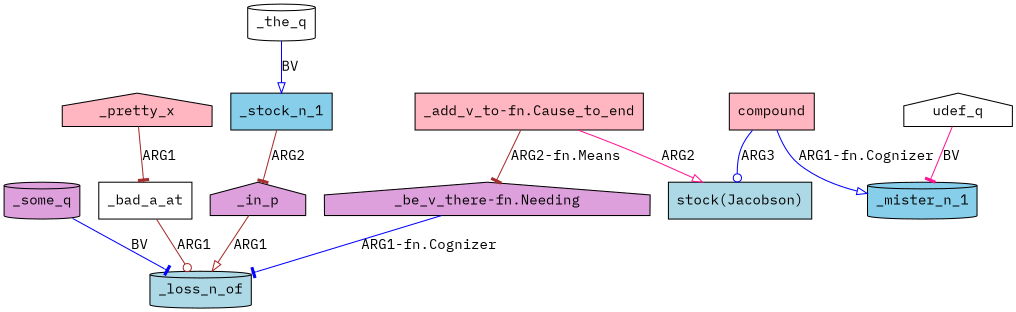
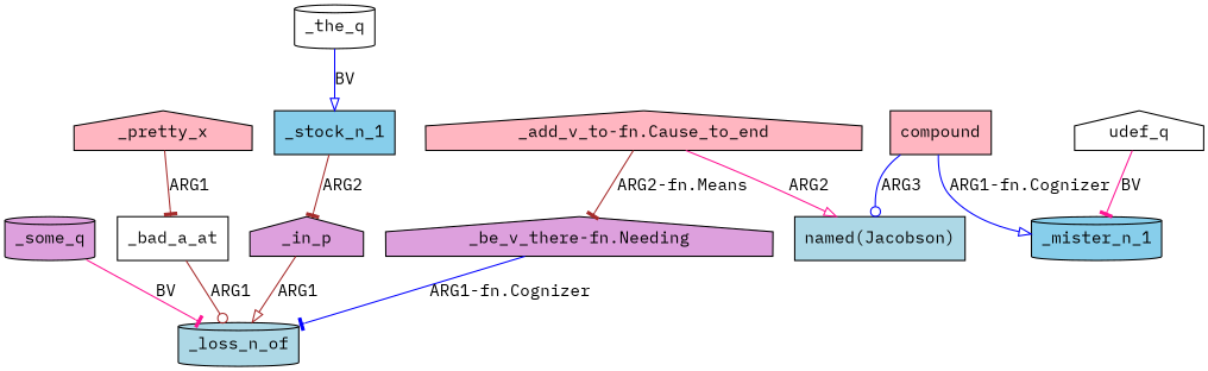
  digraph {
    fontname="IBM Plex Mono"
    node [fillcolor=plum fontname="IBM Plex Mono" shape=box style=filled]
    edge [arrowhead=tee color=brown fontname="IBM Plex Mono"]
    _some_q [shape=cylinder]
    _loss_n_of [fillcolor=lightblue shape=cylinder]
    _pretty_x [fillcolor=lightpink shape=house]
    _bad_a_at [fillcolor=white]
    compound [fillcolor=lightpink]
-   "named(Jacobson)" [fillcolor=lightblue label="stock(Jacobson)"]
+   "named(Jacobson)" [fillcolor=lightblue]
    _mister_n_1 [fillcolor=skyblue shape=cylinder]
    _in_p [shape=house]
    _stock_n_1 [fillcolor=skyblue]
    _the_q [fillcolor=white shape=cylinder]
    udef_q [fillcolor=white shape=house]
-   "_add_v_to-fn.Cause_to_end" [fillcolor=lightpink]
+   "_add_v_to-fn.Cause_to_end" [fillcolor=lightpink shape=house]
    "_be_v_there-fn.Needing" [shape=house]
-   _some_q -> _loss_n_of [color=blue label=BV]
+   _some_q -> _loss_n_of [color=deeppink label=BV]
    _pretty_x -> _bad_a_at [label=ARG1]
    _bad_a_at -> _loss_n_of [arrowhead=odot label=ARG1]
    compound -> "named(Jacobson)" [arrowhead=odot color=blue label=ARG3]
    compound -> _mister_n_1 [arrowhead=onormal color=blue label="ARG1-fn.Cognizer"]
    _in_p -> _loss_n_of [arrowhead=onormal label=ARG1]
    _stock_n_1 -> _in_p [label=ARG2]
    _the_q -> _stock_n_1 [arrowhead=onormal color=blue label=BV]
    udef_q -> _mister_n_1 [color=deeppink label=BV]
    "_add_v_to-fn.Cause_to_end" -> "named(Jacobson)" [arrowhead=onormal color=deeppink label=ARG2]
    "_add_v_to-fn.Cause_to_end" -> "_be_v_there-fn.Needing" [label="ARG2-fn.Means"]
    "_be_v_there-fn.Needing" -> _loss_n_of [color=blue label="ARG1-fn.Cognizer"]
  }
